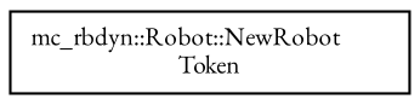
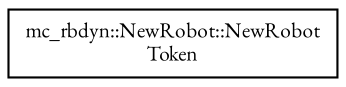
  digraph {
    rankdir=LR
    fontname="EB Garamond"
-   n1 [color=black fillcolor=white fontname="EB Garamond" fontsize=10 height=0.2 label="mc_rbdyn::Robot::NewRobot\lToken" shape=record style=filled width=0.4]
+   n1 [color=black fillcolor=white fontname="EB Garamond" fontsize=10 height=0.2 label="mc_rbdyn::NewRobot::NewRobot\lToken" shape=record style=filled width=0.4]
  }
